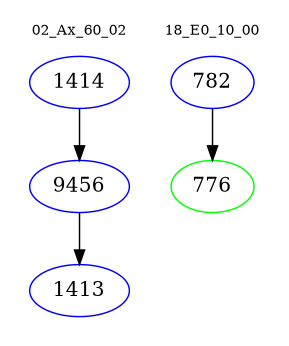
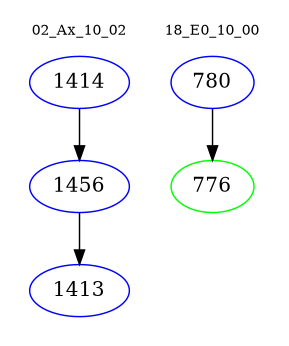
  digraph {
    node [color=blue]
    edge [color=black]
    n1 [label=1414]
-   n2 [label=9456]
+   n2 [label=1456]
    n3 [label=1413]
-   n4 [label=782]
+   n4 [label=780]
    n5 [color=green label=776]
    subgraph cluster_1 {
      color=white
      fontsize=10
-     label="02_Ax_60_02"
+     label="02_Ax_10_02"
      n1
      n2
      n3
    }
    subgraph cluster_2 {
      color=white
      fontsize=10
      label="18_E0_10_00"
      n4
      n5
    }
    n1 -> n2
    n2 -> n3
    n4 -> n5
  }
